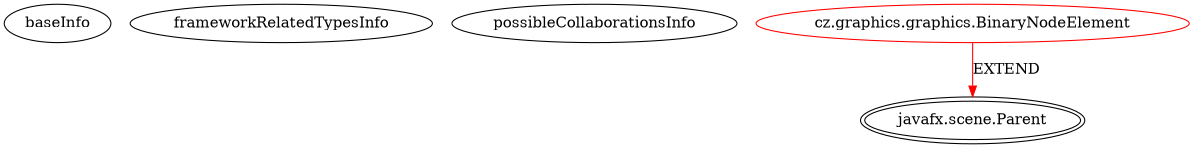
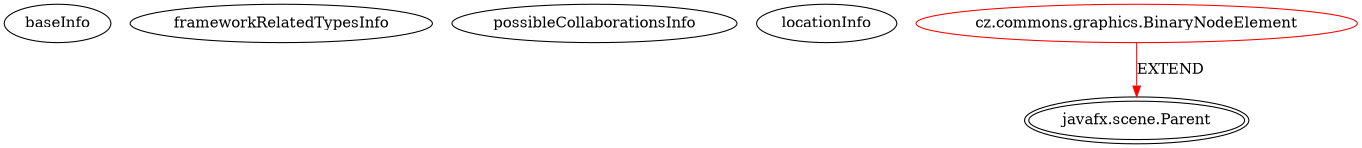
  digraph {
    baseInfo [category=extension_graph graphId=929 isAnonymous=false possibleRelation=false]
    frameworkRelatedTypesInfo [0="javafx.scene.Parent"]
    possibleCollaborationsInfo
-   n5 [color=red isFrameworkType=false label="cz.graphics.graphics.BinaryNodeElement" vertexType=ROOT_CLIENT_CLASS_DECLARATION]
+   locationInfo [contextSignature=BinaryNodeElement filePath="/Maxxa-MT-common/MT-common-master/src/cz/commons/graphics/BinaryNodeElement.java" graphId=929 projectName="Maxxa-MT-common"]
+   n5 [color=red isFrameworkType=false label="cz.commons.graphics.BinaryNodeElement" vertexType=ROOT_CLIENT_CLASS_DECLARATION]
    n6 [isFrameworkType=true label="javafx.scene.Parent" peripheries=2 vertexType=FRAMEWORK_CLASS_TYPE]
    n5 -> n6 [color=red label=EXTEND arrowhead=normal]
  }
